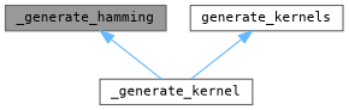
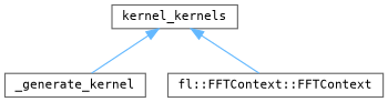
  digraph {
    fontname="DejaVu Sans Mono"
    rankdir=TB
    node [color=grey40 fillcolor=white fontname="DejaVu Sans Mono" fontsize=10 shape=box style=filled]
    edge [color=steelblue1 dir=back fontname="DejaVu Sans Mono" fontsize=10 labelfontname=Helvetica labelfontsize=10 style=solid]
-   n1 [color=gray40 fillcolor=grey60 fontcolor=black height=0.2 label=_generate_hamming width=0.4]
    n2 [height=0.2 label=_generate_kernel width=0.4]
-   n3 [height=0.2 label=generate_kernels width=0.4]
-   n1 -> n2
+   n3 [height=0.2 label=kernel_kernels width=0.4]
+   n4 [height=0.2 label="fl::FFTContext::FFTContext" width=0.4]
    n3 -> n2
+   n3 -> n4
  }
